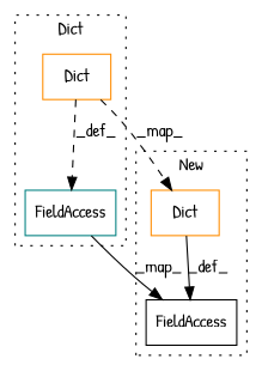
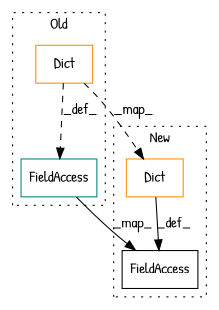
  digraph {
    fontname="Patrick Hand"
    node [a=32 l="5,1" shape=box color=darkorange fontname="Patrick Hand"]
    edge [style=dashed fontname="Patrick Hand"]
    n1 [label=Dict s="352,361"]
    n2 [a=22 l=8 label=FieldAccess s=336 color=teal]
    n3 [label=Dict s="432,441"]
    n4 [a=22 l=8 label=FieldAccess s=404 color=black]
    subgraph cluster_1 {
-     label=Dict
+     label=Old
      style=dotted
      n1
      n2
    }
    subgraph cluster_2 {
      label=New
      style=dotted
      n3
      n4
    }
    n1 -> n2 [label=_def_]
    n1 -> n3 [label=_map_]
    n2 -> n4 [label=_map_ style=solid]
    n3 -> n4 [label=_def_ style=solid]
  }
